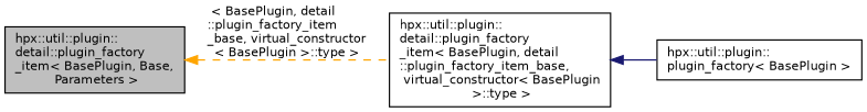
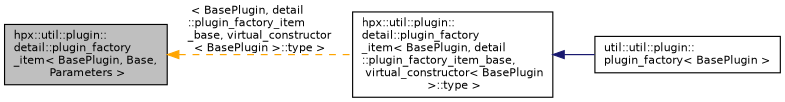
  digraph {
    rankdir=LR
    node [color=black fillcolor=white fontname=Helvetica fontsize=10 shape=record style=filled]
    edge [dir=back fontname=Helvetica fontsize=10 labelfontname=Helvetica labelfontsize=10]
    n1 [fillcolor=grey75 fontcolor=black height=0.2 label="hpx::util::plugin::\ldetail::plugin_factory\l_item\< BasePlugin, Base,\l Parameters \>" width=0.4]
    n2 [height=0.2 label="hpx::util::plugin::\ldetail::plugin_factory\l_item\< BasePlugin, detail\l::plugin_factory_item_base,\l virtual_constructor\< BasePlugin\l \>::type \>" width=0.4]
-   n3 [height=0.2 label="hpx::util::plugin::\lplugin_factory\< BasePlugin \>" width=0.4]
+   n3 [height=0.2 label="util::util::plugin::\lplugin_factory\< BasePlugin \>" width=0.4]
    n1 -> n2 [color=orange label=" \< BasePlugin, detail\l::plugin_factory_item\l_base, virtual_constructor\l\< BasePlugin \>::type \>" style=dashed]
    n2 -> n3 [color=midnightblue style=solid]
  }
